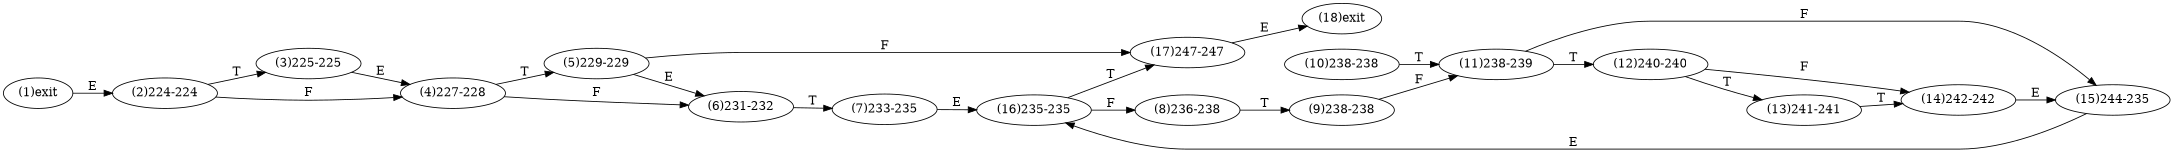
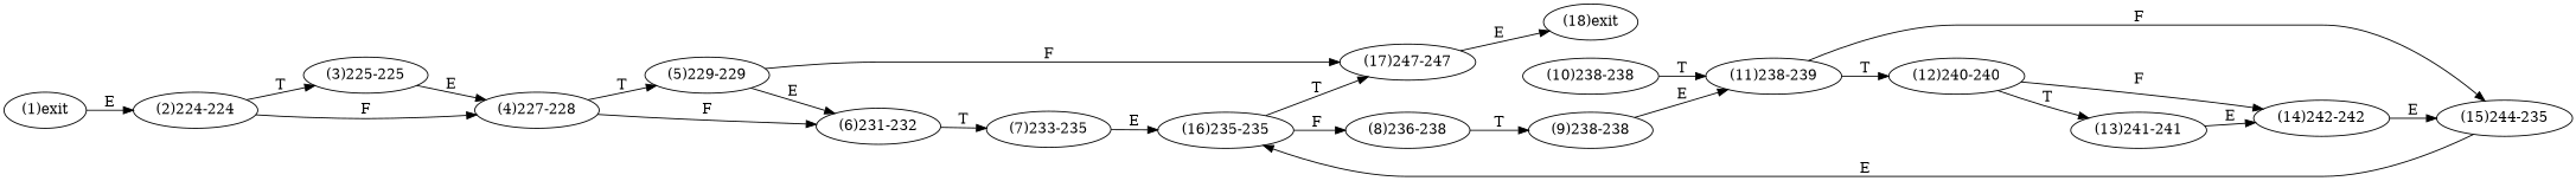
  digraph {
    rankdir=LR
    n1 [label="(1)exit"]
    n2 [label="(2)224-224"]
    n3 [label="(3)225-225"]
    n4 [label="(4)227-228"]
    n5 [label="(5)229-229"]
    n6 [label="(6)231-232"]
    n7 [label="(17)247-247"]
    n8 [label="(7)233-235"]
    n9 [label="(16)235-235"]
    n10 [label="(18)exit"]
    n11 [label="(8)236-238"]
    n12 [label="(9)238-238"]
    n13 [label="(11)238-239"]
    n14 [label="(10)238-238"]
    n15 [label="(12)240-240"]
    n16 [label="(15)244-235"]
    n17 [label="(13)241-241"]
    n18 [label="(14)242-242"]
    n1 -> n2 [label=E]
    n2 -> n3 [label=T]
    n2 -> n4 [label=F]
    n3 -> n4 [label=E]
    n4 -> n5 [label=T]
    n4 -> n6 [label=F]
    n5 -> n6 [label=E]
    n5 -> n7 [label=F]
    n6 -> n8 [label=T]
    n7 -> n10 [label=E]
    n8 -> n9 [label=E]
    n9 -> n7 [label=T]
    n9 -> n11 [label=F]
    n11 -> n12 [label=T]
-   n12 -> n13 [label=F]
+   n12 -> n13 [label=E]
    n13 -> n15 [label=T]
    n13 -> n16 [label=F]
    n14 -> n13 [label=T]
    n15 -> n17 [label=T]
    n15 -> n18 [label=F]
    n16 -> n9 [label=E]
-   n17 -> n18 [label=T]
+   n17 -> n18 [label=E]
    n18 -> n16 [label=E]
  }
